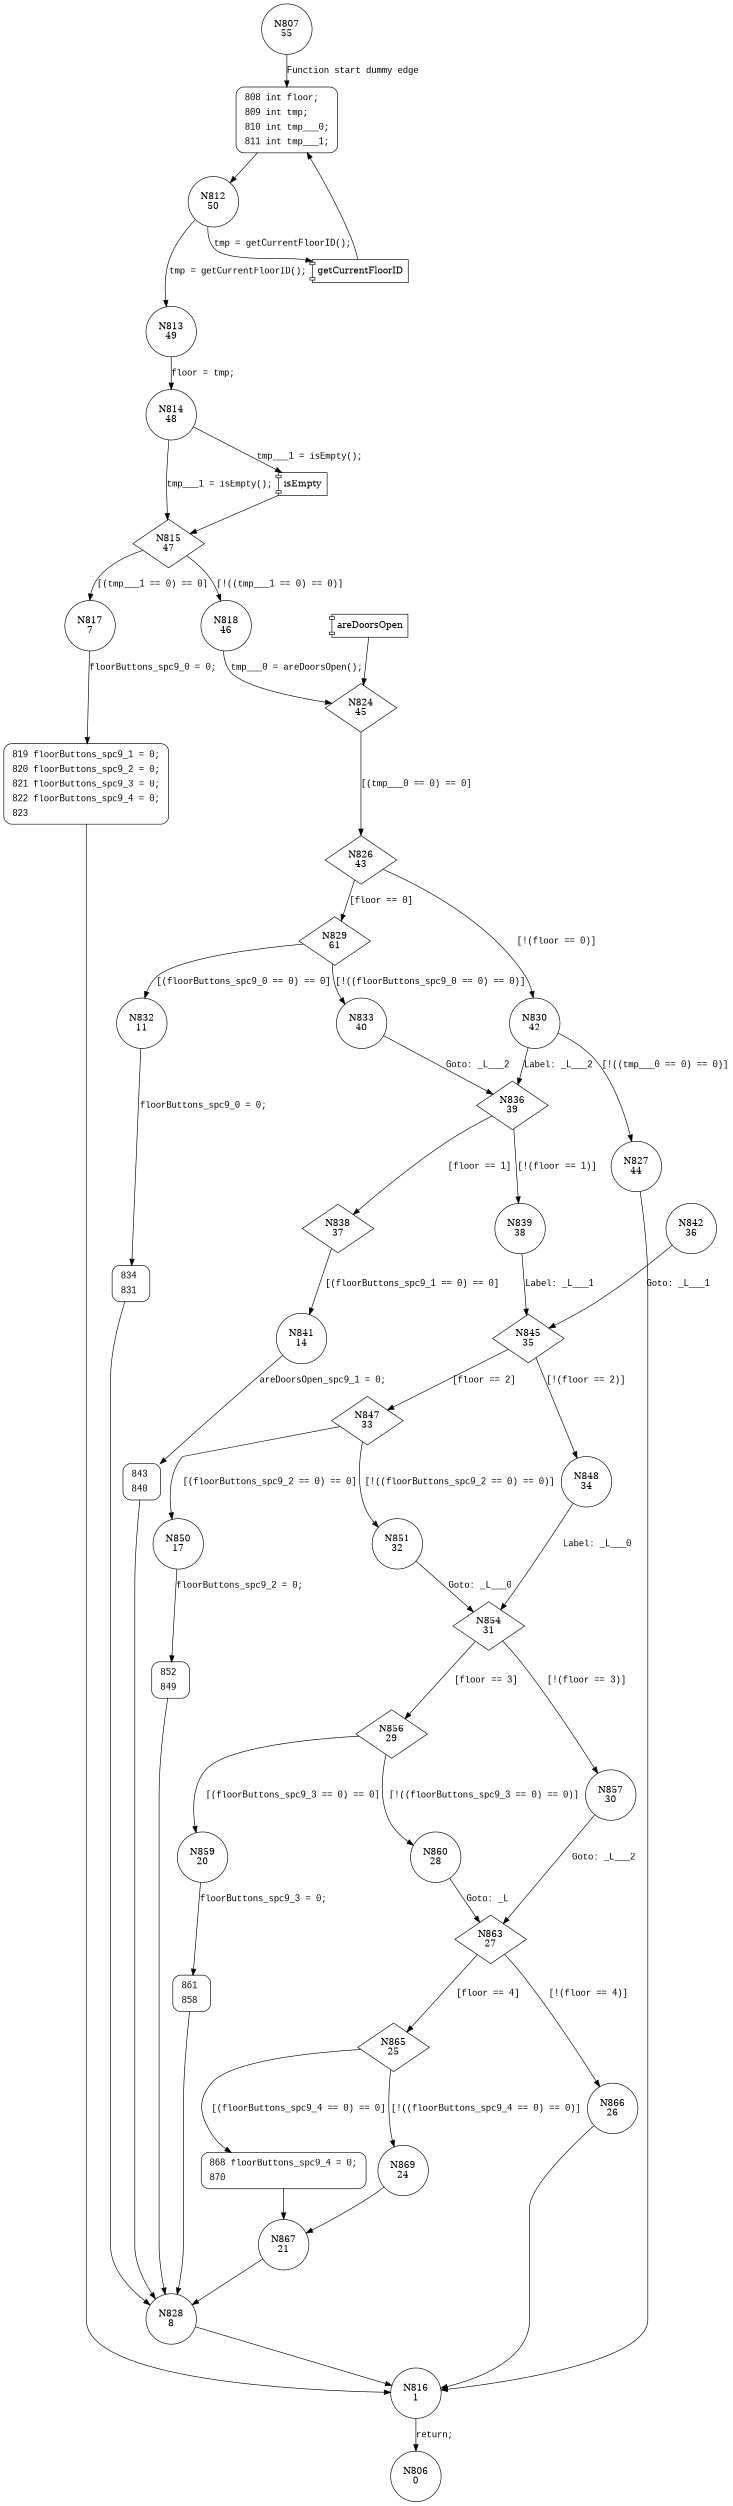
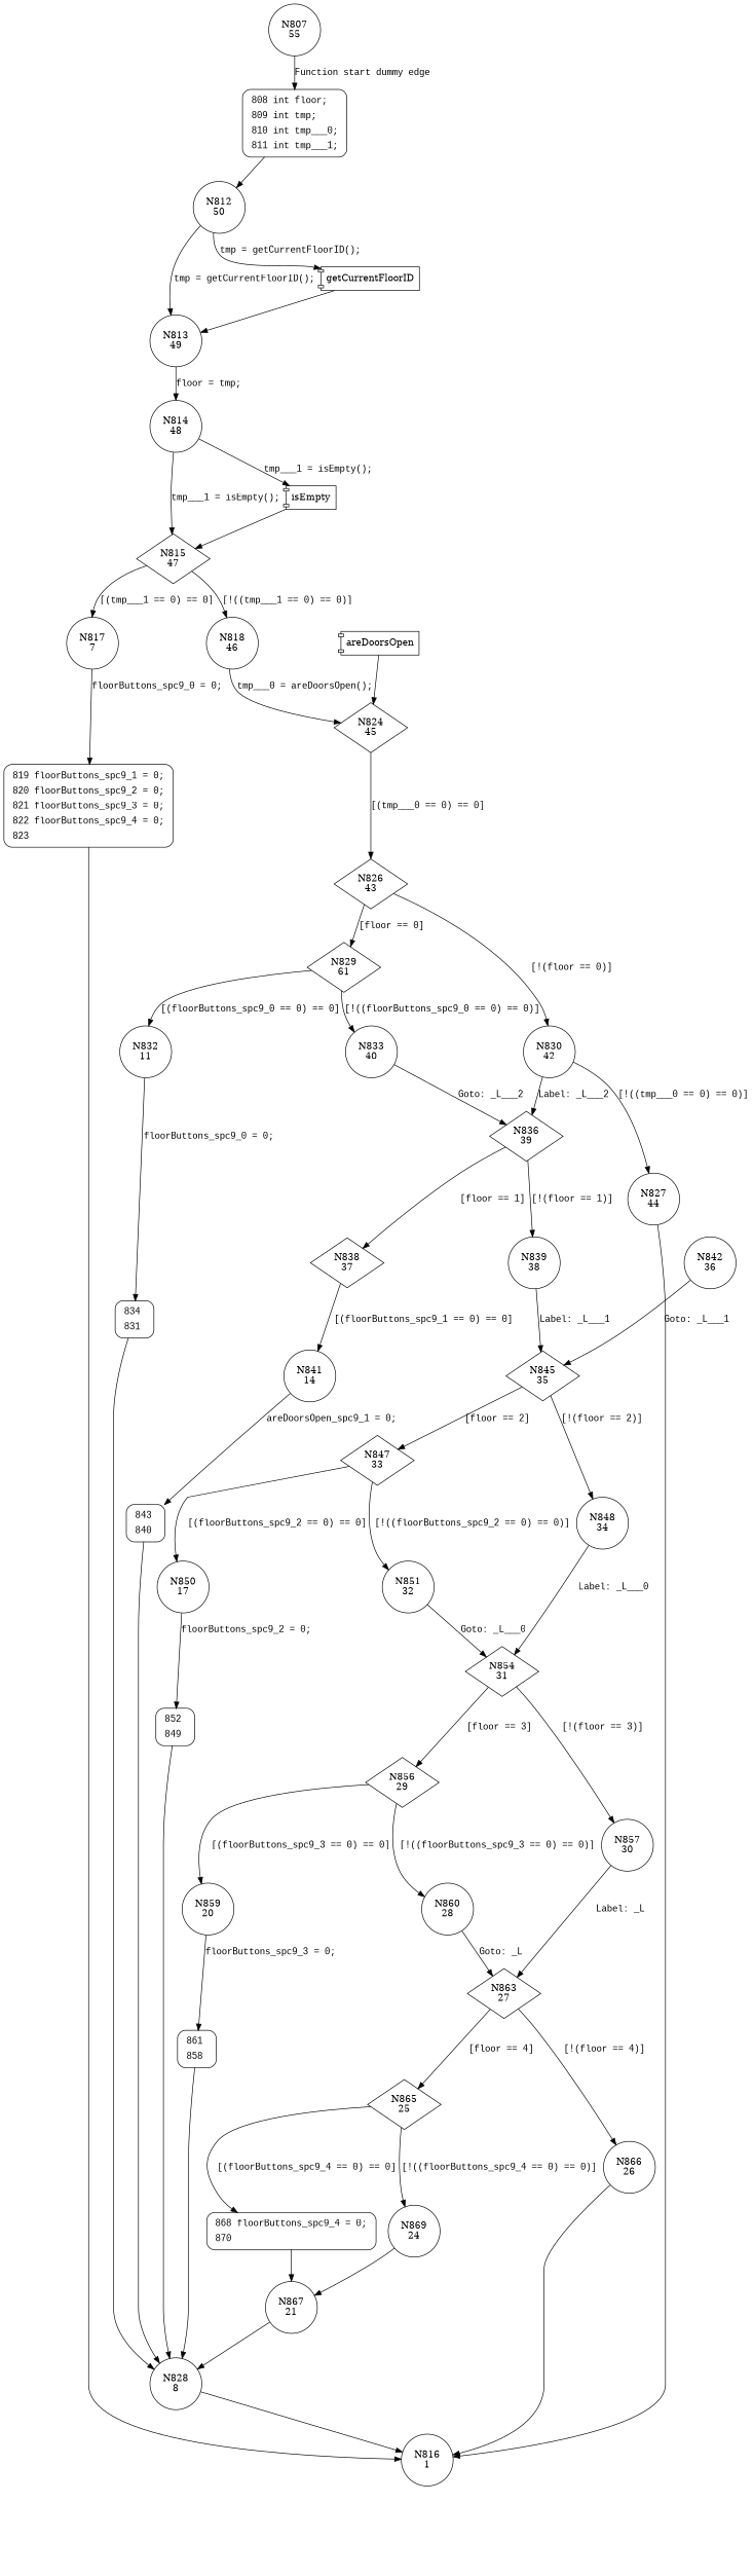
  digraph {
    node [shape=circle]
    edge [fontname="Courier New"]
    n1 [label="N807\n55"]
    n2 [fillcolor=white fontname="Courier New" label=<<table border="0" cellborder="0" cellpadding="3" bgcolor="white"><tr><td align="right">808</td><td align="left">int floor;</td></tr><tr><td align="right">809</td><td align="left">int tmp;</td></tr><tr><td align="right">810</td><td align="left">int tmp___0;</td></tr><tr><td align="right">811</td><td align="left">int tmp___1;</td></tr></table>> penwidth=1 shape=Mrecord style="filled,bold"]
    n3 [label="N812\n50"]
    n4 [label="N813\n49"]
    n5 [label=getCurrentFloorID shape=component]
    n6 [label="N814\n48"]
    n7 [label="N815\n47" shape=diamond]
    n8 [label=isEmpty shape=component]
    n9 [label="N817\n7"]
    n10 [label="N818\n46"]
    n11 [fillcolor=white fontname="Courier New" label=<<table border="0" cellborder="0" cellpadding="3" bgcolor="white"><tr><td align="right">819</td><td align="left">floorButtons_spc9_1 = 0;</td></tr><tr><td align="right">820</td><td align="left">floorButtons_spc9_2 = 0;</td></tr><tr><td align="right">821</td><td align="left">floorButtons_spc9_3 = 0;</td></tr><tr><td align="right">822</td><td align="left">floorButtons_spc9_4 = 0;</td></tr><tr><td align="right">823</td><td align="left"></td></tr></table>> penwidth=1 shape=Mrecord style="filled,bold"]
    n12 [label="N824\n45" shape=diamond]
    n13 [label="N816\n1"]
    n14 [label="N826\n43" shape=diamond]
    n15 [label=areDoorsOpen shape=component]
    n16 [label="N829\n61" shape=diamond]
    n17 [label="N830\n42"]
    n18 [label="N827\n44"]
    n19 [label="N832\n11"]
    n20 [label="N833\n40"]
    n21 [label="N836\n39" shape=diamond]
-   n22 [label="N806\n0"]
    n23 [fillcolor=white fontname="Courier New" label=<<table border="0" cellborder="0" cellpadding="3" bgcolor="white"><tr><td align="right">834</td><td align="left"></td></tr><tr><td align="right">831</td><td align="left"></td></tr></table>> penwidth=1 shape=Mrecord style="filled,bold"]
    n24 [label="N838\n37" shape=diamond]
    n25 [label="N839\n38"]
    n26 [label="N841\n14"]
    n27 [label="N845\n35" shape=diamond]
    n28 [fillcolor=white fontname="Courier New" label=<<table border="0" cellborder="0" cellpadding="3" bgcolor="white"><tr><td align="right">843</td><td align="left"></td></tr><tr><td align="right">840</td><td align="left"></td></tr></table>> penwidth=1 shape=Mrecord style="filled,bold"]
    n29 [label="N842\n36"]
    n30 [label="N847\n33" shape=diamond]
    n31 [label="N848\n34"]
    n32 [label="N850\n17"]
    n33 [label="N851\n32"]
    n34 [label="N854\n31" shape=diamond]
    n35 [fillcolor=white fontname="Courier New" label=<<table border="0" cellborder="0" cellpadding="3" bgcolor="white"><tr><td align="right">852</td><td align="left"></td></tr><tr><td align="right">849</td><td align="left"></td></tr></table>> penwidth=1 shape=Mrecord style="filled,bold"]
    n36 [label="N856\n29" shape=diamond]
    n37 [label="N857\n30"]
    n38 [label="N859\n20"]
    n39 [label="N860\n28"]
    n40 [label="N863\n27" shape=diamond]
    n41 [fillcolor=white fontname="Courier New" label=<<table border="0" cellborder="0" cellpadding="3" bgcolor="white"><tr><td align="right">861</td><td align="left"></td></tr><tr><td align="right">858</td><td align="left"></td></tr></table>> penwidth=1 shape=Mrecord style="filled,bold"]
    n42 [label="N865\n25" shape=diamond]
    n43 [label="N866\n26"]
    n44 [fillcolor=white fontname="Courier New" label=<<table border="0" cellborder="0" cellpadding="3" bgcolor="white"><tr><td align="right">868</td><td align="left">floorButtons_spc9_4 = 0;</td></tr><tr><td align="right">870</td><td align="left"></td></tr></table>> penwidth=1 shape=Mrecord style="filled,bold"]
    n45 [label="N869\n24"]
    n46 [label="N867\n21"]
    n47 [label="N828\n8"]
    n1 -> n2 [label="Function start dummy edge"]
    n2 -> n3 [fontname=""]
    n3 -> n4 [label="tmp = getCurrentFloorID();"]
    n3 -> n5 [label="tmp = getCurrentFloorID();"]
    n4 -> n6 [label="floor = tmp;"]
-   n5 -> n2
+   n5 -> n4
    n6 -> n7 [label="tmp___1 = isEmpty();"]
    n6 -> n8 [label="tmp___1 = isEmpty();"]
    n7 -> n9 [label="[(tmp___1 == 0) == 0]"]
    n7 -> n10 [label="[!((tmp___1 == 0) == 0)]"]
    n8 -> n7
    n9 -> n11 [label="floorButtons_spc9_0 = 0;"]
    n10 -> n12 [label="tmp___0 = areDoorsOpen();"]
    n11 -> n13 [fontname=""]
    n12 -> n14 [label="[(tmp___0 == 0) == 0]"]
-   n13 -> n22 [label="return;"]
    n14 -> n16 [label="[floor == 0]"]
    n14 -> n17 [label="[!(floor == 0)]"]
    n15 -> n12
    n16 -> n19 [label="[(floorButtons_spc9_0 == 0) == 0]"]
    n16 -> n20 [label="[!((floorButtons_spc9_0 == 0) == 0)]"]
    n17 -> n18 [label="[!((tmp___0 == 0) == 0)]"]
    n17 -> n21 [label="Label: _L___2"]
    n18 -> n13
    n19 -> n23 [label="floorButtons_spc9_0 = 0;"]
    n20 -> n21 [label="Goto: _L___2"]
    n21 -> n24 [label="[floor == 1]"]
    n21 -> n25 [label="[!(floor == 1)]"]
    n23 -> n47 [fontname=""]
    n24 -> n26 [label="[(floorButtons_spc9_1 == 0) == 0]"]
    n25 -> n27 [label="Label: _L___1"]
    n26 -> n28 [label="areDoorsOpen_spc9_1 = 0;"]
    n27 -> n30 [label="[floor == 2]"]
    n27 -> n31 [label="[!(floor == 2)]"]
    n28 -> n47 [fontname=""]
    n29 -> n27 [label="Goto: _L___1"]
    n30 -> n32 [label="[(floorButtons_spc9_2 == 0) == 0]"]
    n30 -> n33 [label="[!((floorButtons_spc9_2 == 0) == 0)]"]
    n31 -> n34 [label="Label: _L___0"]
    n32 -> n35 [label="floorButtons_spc9_2 = 0;"]
    n33 -> n34 [label="Goto: _L___0"]
    n34 -> n36 [label="[floor == 3]"]
    n34 -> n37 [label="[!(floor == 3)]"]
    n35 -> n47 [fontname=""]
    n36 -> n38 [label="[(floorButtons_spc9_3 == 0) == 0]"]
    n36 -> n39 [label="[!((floorButtons_spc9_3 == 0) == 0)]"]
-   n37 -> n40 [label="Goto: _L___2"]
+   n37 -> n40 [label="Label: _L"]
    n38 -> n41 [label="floorButtons_spc9_3 = 0;"]
    n39 -> n40 [label="Goto: _L"]
    n40 -> n42 [label="[floor == 4]"]
    n40 -> n43 [label="[!(floor == 4)]"]
    n41 -> n47 [fontname=""]
    n42 -> n44 [label="[(floorButtons_spc9_4 == 0) == 0]"]
    n42 -> n45 [label="[!((floorButtons_spc9_4 == 0) == 0)]"]
    n43 -> n13
    n44 -> n46 [fontname=""]
    n45 -> n46
    n46 -> n47
    n47 -> n13
  }
